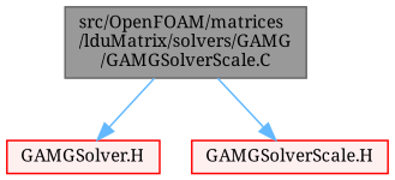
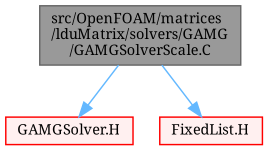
  digraph {
    fontname="Noto Serif"
    node [color=red fillcolor="#FFF0F0" fontname="Noto Serif" fontsize=10 shape=box style=filled]
    edge [color=steelblue1 fontname="Noto Serif" fontsize=10 labelfontname=Helvetica labelfontsize=10 style=solid]
    n1 [color=gray40 fillcolor=grey60 fontcolor=black height=0.2 label="src/OpenFOAM/matrices\l/lduMatrix/solvers/GAMG\l/GAMGSolverScale.C" width=0.4]
    n2 [height=0.2 label="GAMGSolver.H" width=0.4]
-   n3 [height=0.2 label="GAMGSolverScale.H" width=0.4]
+   n3 [height=0.2 label="FixedList.H" width=0.4]
    n1 -> n2
    n1 -> n3
  }
